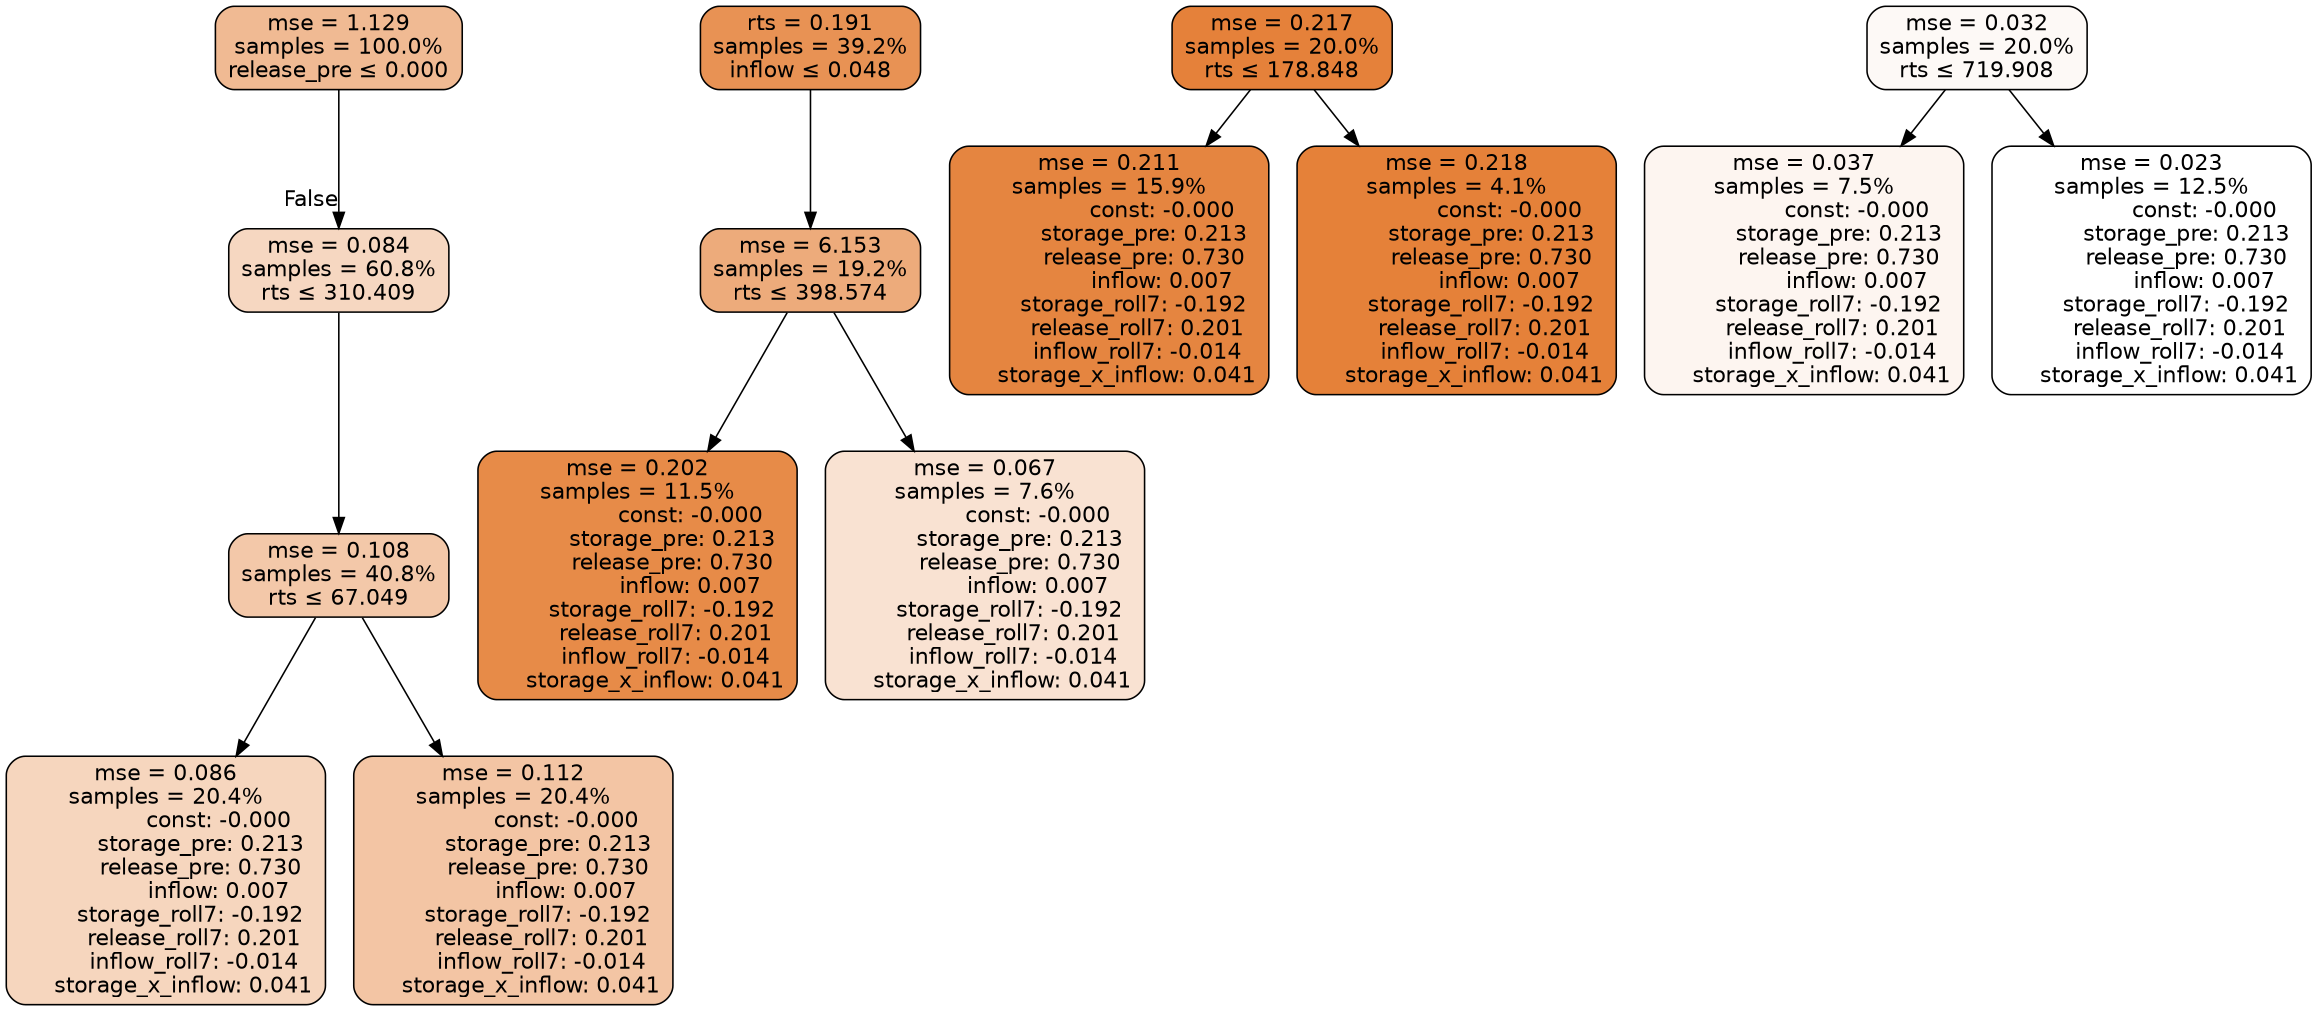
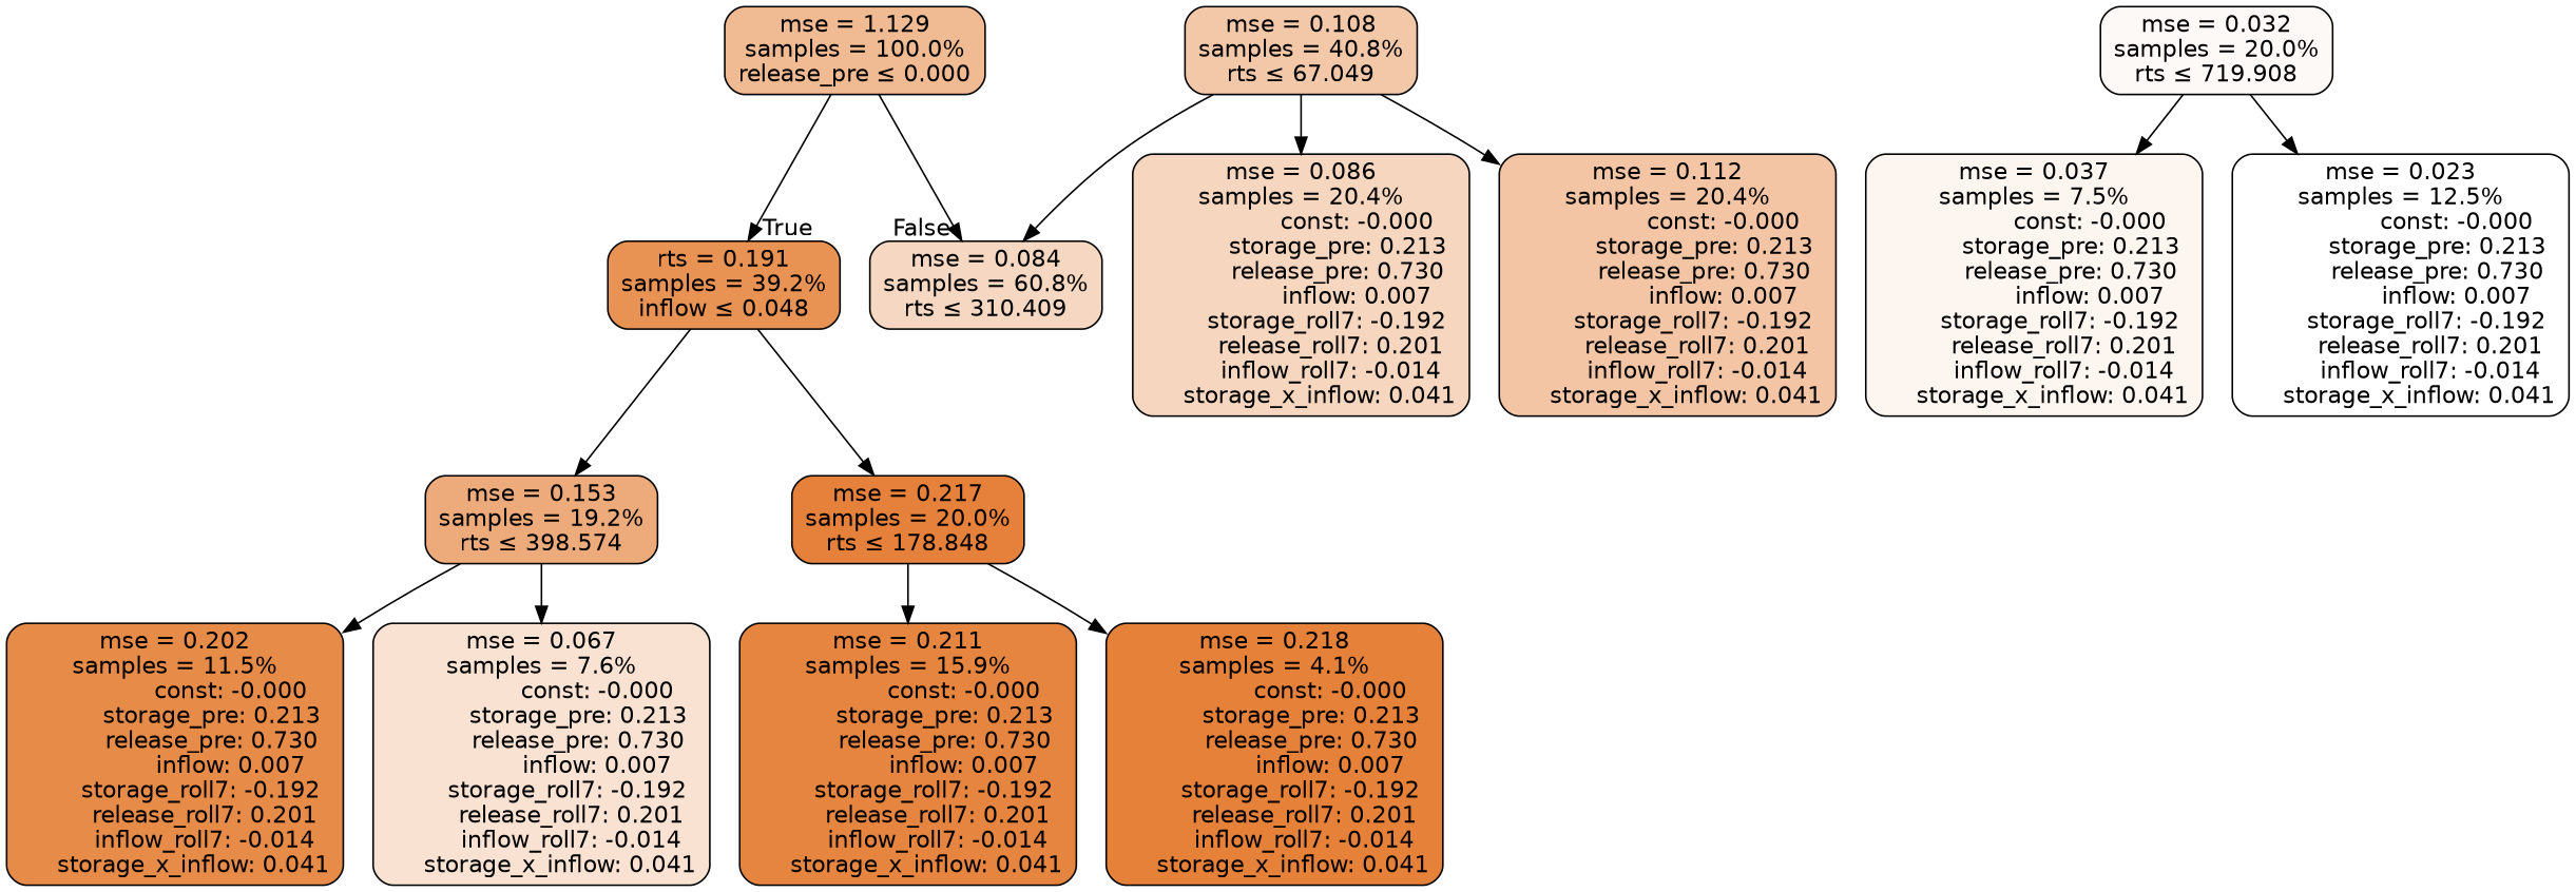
  digraph {
    node [color=black fontname=helvetica shape=rectangle style="filled, rounded"]
    edge [fontname=helvetica]
    n1 [fillcolor="#f0ba93" label="mse = 1.129\nsamples = 100.0%\nrelease_pre &le; 0.000"]
    n2 [fillcolor="#f6d7c1" label="mse = 0.084\nsamples = 60.8%\nrts &le; 310.409"]
    n3 [fillcolor="#e89254" label="rts = 0.191\nsamples = 39.2%\ninflow &le; 0.048"]
    n4 [fillcolor="#f3c8a9" label="mse = 0.108\nsamples = 40.8%\nrts &le; 67.049"]
-   n5 [fillcolor="#edab7b" label="mse = 6.153\nsamples = 19.2%\nrts &le; 398.574"]
+   n5 [fillcolor="#edab7b" label="mse = 0.153\nsamples = 19.2%\nrts &le; 398.574"]
    n6 [fillcolor="#e5813a" label="mse = 0.217\nsamples = 20.0%\nrts &le; 178.848"]
    n7 [fillcolor="#f6d6be" label="mse = 0.086\nsamples = 20.4%\n               const: -0.000\n          storage_pre: 0.213\n          release_pre: 0.730\n               inflow: 0.007\n       storage_roll7: -0.192\n        release_roll7: 0.201\n        inflow_roll7: -0.014\n     storage_x_inflow: 0.041"]
    n8 [fillcolor="#f3c5a4" label="mse = 0.112\nsamples = 20.4%\n               const: -0.000\n          storage_pre: 0.213\n          release_pre: 0.730\n               inflow: 0.007\n       storage_roll7: -0.192\n        release_roll7: 0.201\n        inflow_roll7: -0.014\n     storage_x_inflow: 0.041"]
    n9 [fillcolor="#fdf9f6" label="mse = 0.032\nsamples = 20.0%\nrts &le; 719.908"]
    n10 [fillcolor="#fdf5f0" label="mse = 0.037\nsamples = 7.5%\n               const: -0.000\n          storage_pre: 0.213\n          release_pre: 0.730\n               inflow: 0.007\n       storage_roll7: -0.192\n        release_roll7: 0.201\n        inflow_roll7: -0.014\n     storage_x_inflow: 0.041"]
    n11 [fillcolor="#ffffff" label="mse = 0.023\nsamples = 12.5%\n               const: -0.000\n          storage_pre: 0.213\n          release_pre: 0.730\n               inflow: 0.007\n       storage_roll7: -0.192\n        release_roll7: 0.201\n        inflow_roll7: -0.014\n     storage_x_inflow: 0.041"]
    n12 [fillcolor="#e78b48" label="mse = 0.202\nsamples = 11.5%\n               const: -0.000\n          storage_pre: 0.213\n          release_pre: 0.730\n               inflow: 0.007\n       storage_roll7: -0.192\n        release_roll7: 0.201\n        inflow_roll7: -0.014\n     storage_x_inflow: 0.041"]
    n13 [fillcolor="#f9e2d2" label="mse = 0.067\nsamples = 7.6%\n               const: -0.000\n          storage_pre: 0.213\n          release_pre: 0.730\n               inflow: 0.007\n       storage_roll7: -0.192\n        release_roll7: 0.201\n        inflow_roll7: -0.014\n     storage_x_inflow: 0.041"]
    n14 [fillcolor="#e58540" label="mse = 0.211\nsamples = 15.9%\n               const: -0.000\n          storage_pre: 0.213\n          release_pre: 0.730\n               inflow: 0.007\n       storage_roll7: -0.192\n        release_roll7: 0.201\n        inflow_roll7: -0.014\n     storage_x_inflow: 0.041"]
    n15 [fillcolor="#e58139" label="mse = 0.218\nsamples = 4.1%\n               const: -0.000\n          storage_pre: 0.213\n          release_pre: 0.730\n               inflow: 0.007\n       storage_roll7: -0.192\n        release_roll7: 0.201\n        inflow_roll7: -0.014\n     storage_x_inflow: 0.041"]
    n1 -> n2 [headlabel=False labelangle=45 labeldistance=2.5]
-   n2 -> n4
+   n1 -> n3 [headlabel=True labelangle=-45 labeldistance=2.5]
+   n4 -> n2
    n3 -> n5
+   n3 -> n6
    n4 -> n7
    n4 -> n8
    n5 -> n12
    n5 -> n13
    n6 -> n14
    n6 -> n15
    n9 -> n10
    n9 -> n11
  }
